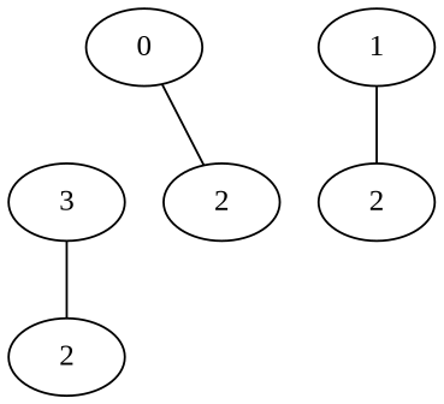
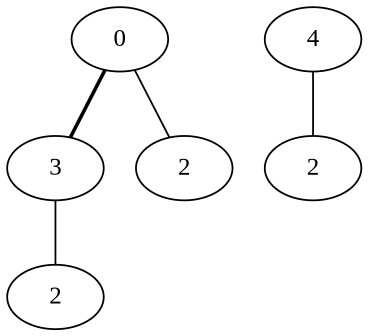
  graph {
    fontname="Liberation Serif"
    node [fontname="Liberation Serif"]
    edge [fontname="Liberation Serif" style=solid]
    n1 [label=0]
    n2 [label=3]
    n3 [label=2]
-   n4 [label=1]
+   n4 [label=4]
    n5 [label=2]
    n6 [label=2]
+   n1 -- n2 [style=bold]
    n1 -- n3
    n2 -- n6
    n4 -- n5
  }
